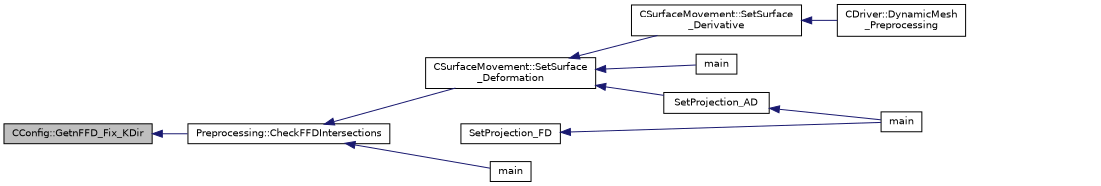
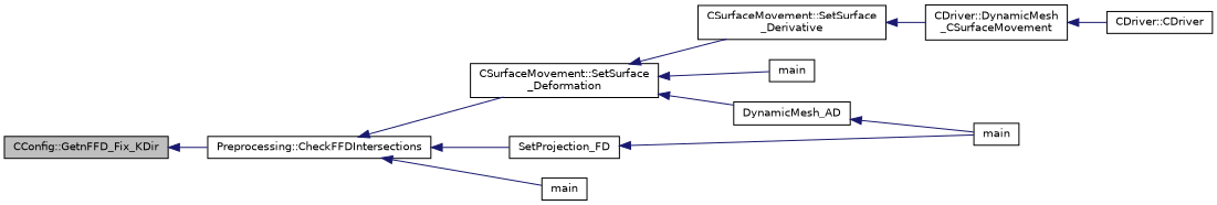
  digraph {
    rankdir=LR
    node [color=black fillcolor=white fontname=Helvetica fontsize=10 shape=record style=filled]
    edge [color=midnightblue dir=back fontname=Helvetica fontsize=10 labelfontname=Helvetica labelfontsize=10 style=solid]
    n1 [fillcolor=grey75 fontcolor=black height=0.2 label="CConfig::GetnFFD_Fix_KDir" width=0.4]
    n2 [height=0.2 label="Preprocessing::CheckFFDIntersections" width=0.4]
    n3 [height=0.2 label="CSurfaceMovement::SetSurface\l_Deformation" width=0.4]
    n4 [height=0.2 label=SetProjection_FD width=0.4]
    n5 [height=0.2 label=main width=0.4]
    n6 [height=0.2 label="CSurfaceMovement::SetSurface\l_Derivative" width=0.4]
    n7 [height=0.2 label=main width=0.4]
-   n8 [height=0.2 label=SetProjection_AD width=0.4]
+   n8 [height=0.2 label=DynamicMesh_AD width=0.4]
    n9 [height=0.2 label=main width=0.4]
-   n10 [height=0.2 label="CDriver::DynamicMesh\l_Preprocessing" width=0.4]
+   n10 [height=0.2 label="CDriver::DynamicMesh\l_CSurfaceMovement" width=0.4]
+   n11 [height=0.2 label="CDriver::CDriver" width=0.4]
    n1 -> n2
    n2 -> n3
+   n2 -> n4
    n2 -> n5
    n3 -> n6
    n3 -> n7
    n3 -> n8
    n4 -> n9
    n6 -> n10
    n8 -> n9
+   n10 -> n11
  }
